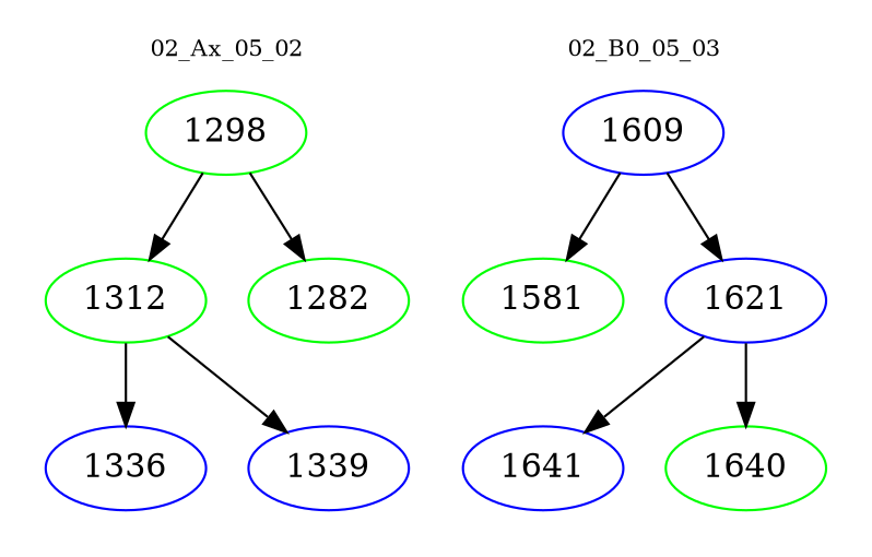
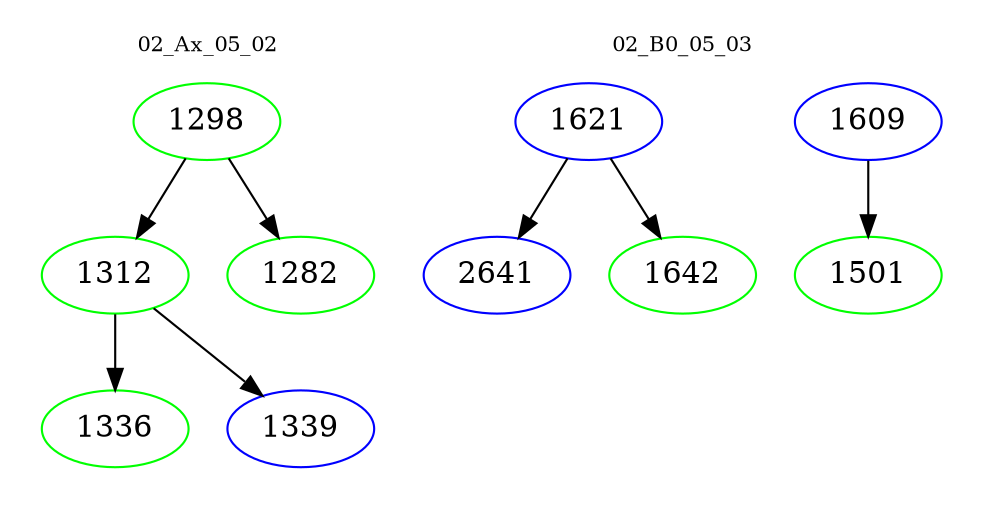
  digraph {
    node [color=green]
    edge [color=black]
    n1 [label=1312]
    n2 [label=1298]
-   n3 [color=blue label=1336]
+   n3 [label=1336]
    n4 [color=blue label=1339]
    n5 [label=1282]
    n6 [color=blue label=1609]
-   n7 [label=1581]
+   n7 [label=1501]
    n8 [color=blue label=1621]
-   n9 [color=blue label=1641]
-   n10 [label=1640]
+   n9 [color=blue label=2641]
+   n10 [label=1642]
    subgraph cluster_1 {
      color=white
      fontsize=10
      label="02_Ax_05_02"
      n1
      n2
      n3
      n4
      n5
    }
    subgraph cluster_2 {
      color=white
      fontsize=10
      label="02_B0_05_03"
      n6
      n7
      n8
      n9
      n10
    }
    n1 -> n3
    n1 -> n4
    n2 -> n1
    n2 -> n5
    n6 -> n7
-   n6 -> n8
    n8 -> n9
    n8 -> n10
  }
